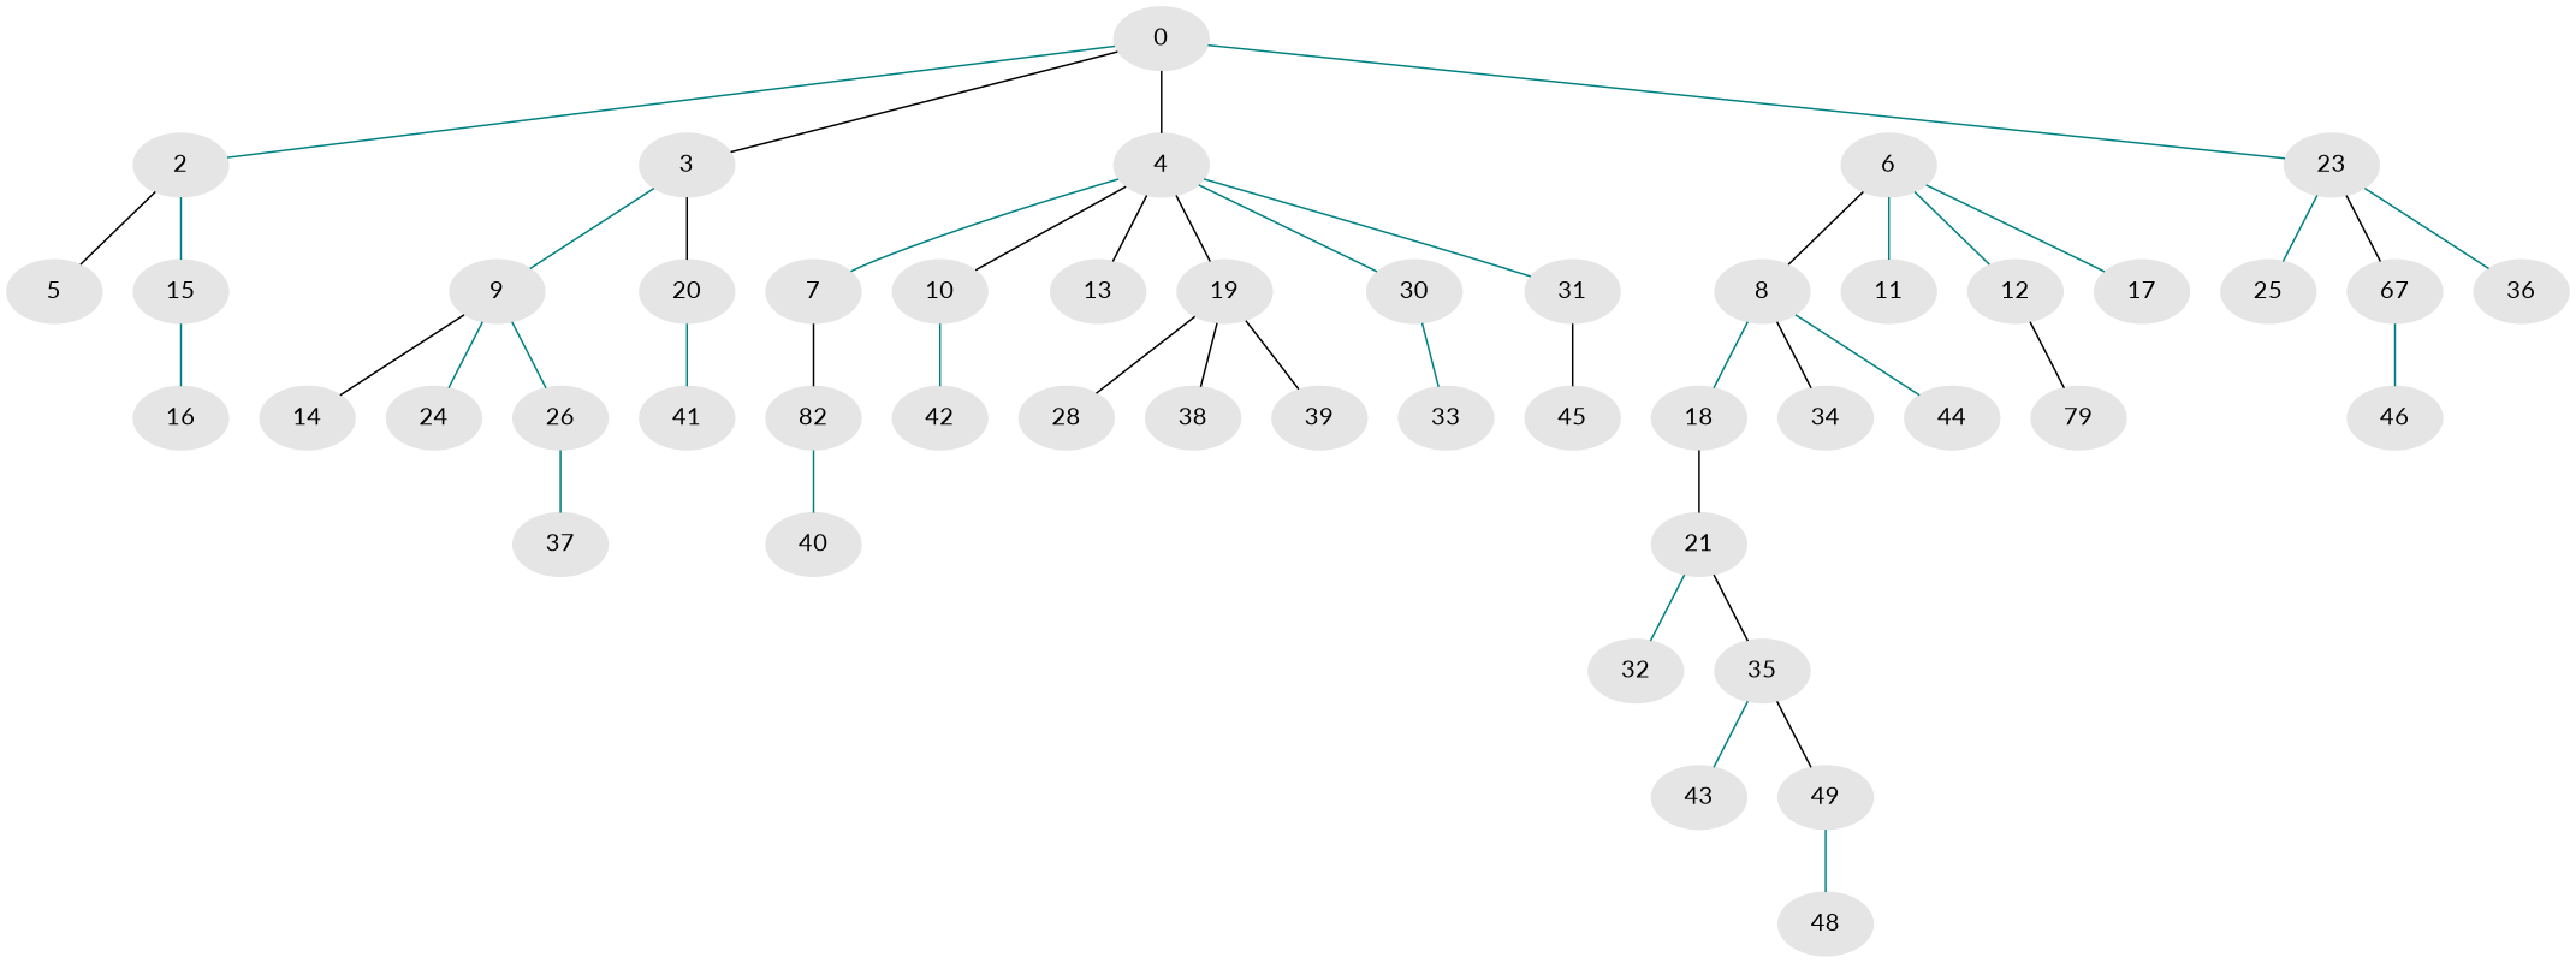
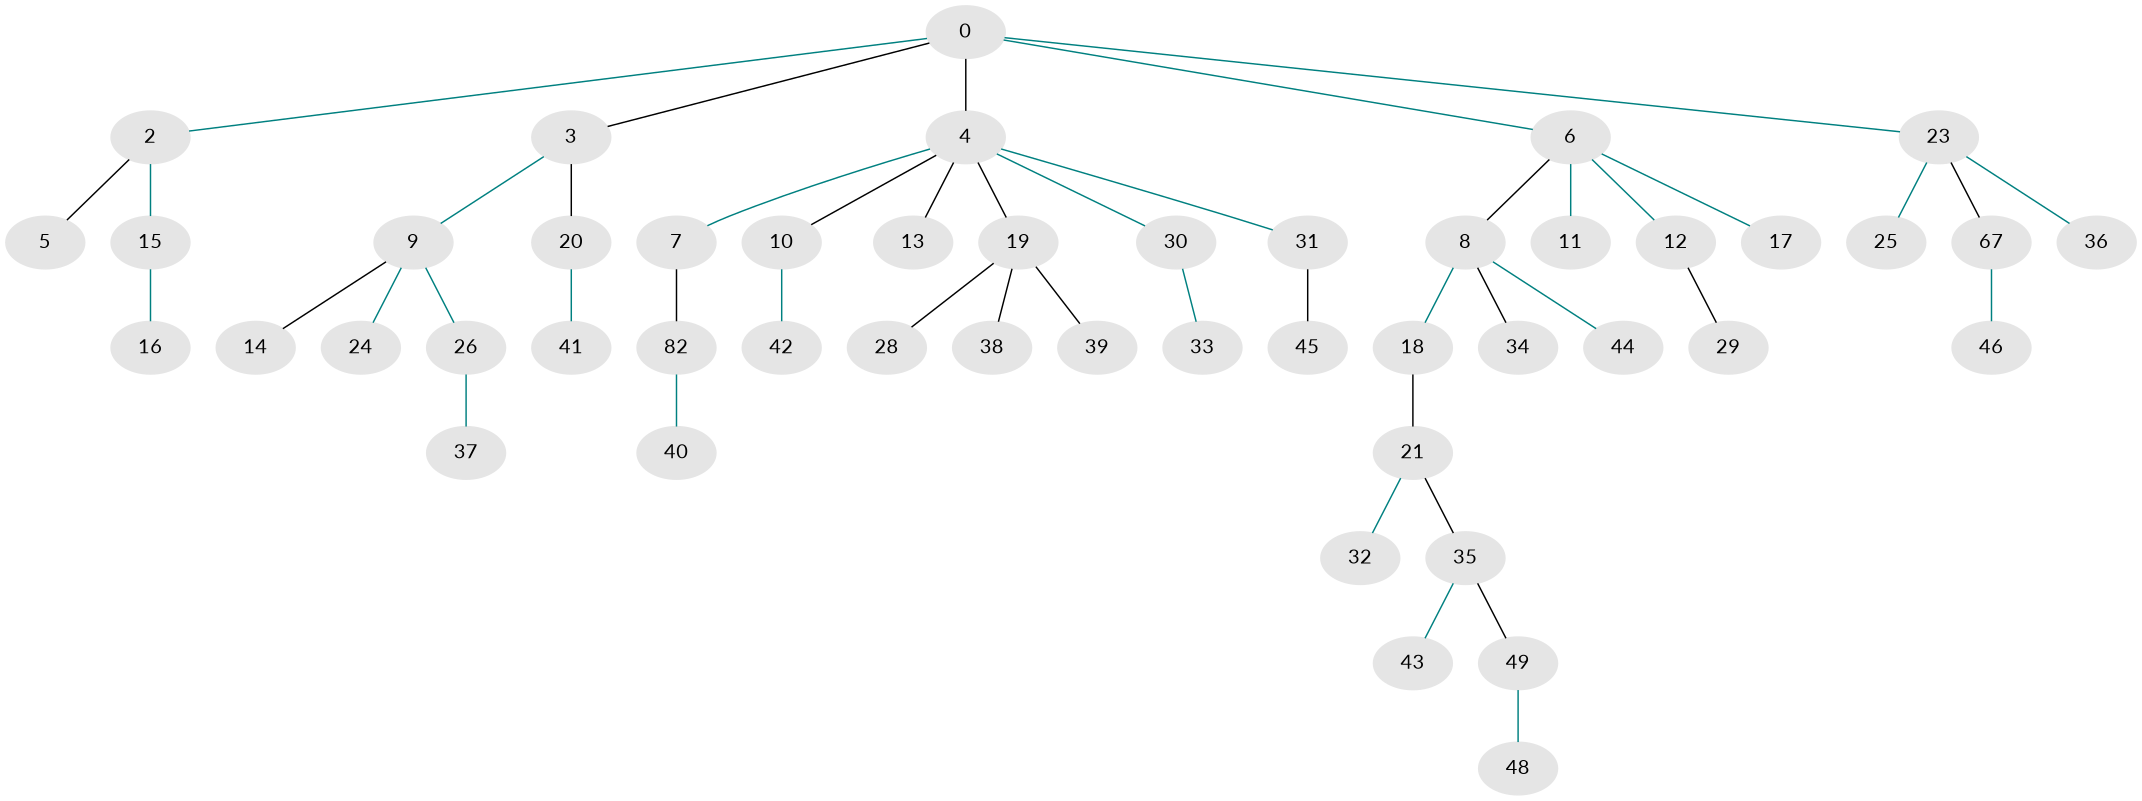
  graph {
    fontname=Lato
    node [color=gray90 fontname=Lato style=filled]
    edge [color=teal fontname=Lato weight=1.0]
    n1 [label=0]
    2
    3
    4
    6
    23
    5
    15
    9
    20
    7
    10
    13
    19
    30
    31
    8
    11
    12
    17
    25
    n22 [label=67]
    36
    16
    14
    24
    26
    41
    n29 [label=82]
    42
    28
    38
    39
    33
    45
    18
    34
    44
-   29 [label=79]
+   29
    40
    21
    37
    32
    35
    43
    n46 [label=49]
    46
    48
    n1 -- 2
    n1 -- 3 [color=black]
    n1 -- 4 [color=black weight=2.0]
+   n1 -- 6
    n1 -- 23
    2 -- 5 [color=black]
    2 -- 15
    3 -- 9
    3 -- 20 [color=black weight=2.0]
    4 -- 7
    4 -- 10 [color=black]
    4 -- 13 [color=black]
    4 -- 19 [color=black]
    4 -- 30
    4 -- 31
    6 -- 8 [color=black]
    6 -- 11 [weight=2.0]
    6 -- 12
    6 -- 17
    23 -- 25
    23 -- n22 [color=black]
    23 -- 36
    15 -- 16 [weight=5.0]
    9 -- 14 [color=black]
    9 -- 24
    9 -- 26
    20 -- 41
    7 -- n29 [color=black]
    10 -- 42
    19 -- 28 [color=black]
    19 -- 38 [color=black]
    19 -- 39 [color=black weight=2.0]
    30 -- 33
    31 -- 45 [color=black weight=2.0]
    8 -- 18
    8 -- 34 [color=black]
    8 -- 44
    12 -- 29 [color=black]
    n22 -- 46
    26 -- 37
    n29 -- 40
    18 -- 21 [color=black]
    21 -- 32
    21 -- 35 [color=black]
    35 -- 43
    35 -- n46 [color=black]
    n46 -- 48
  }
